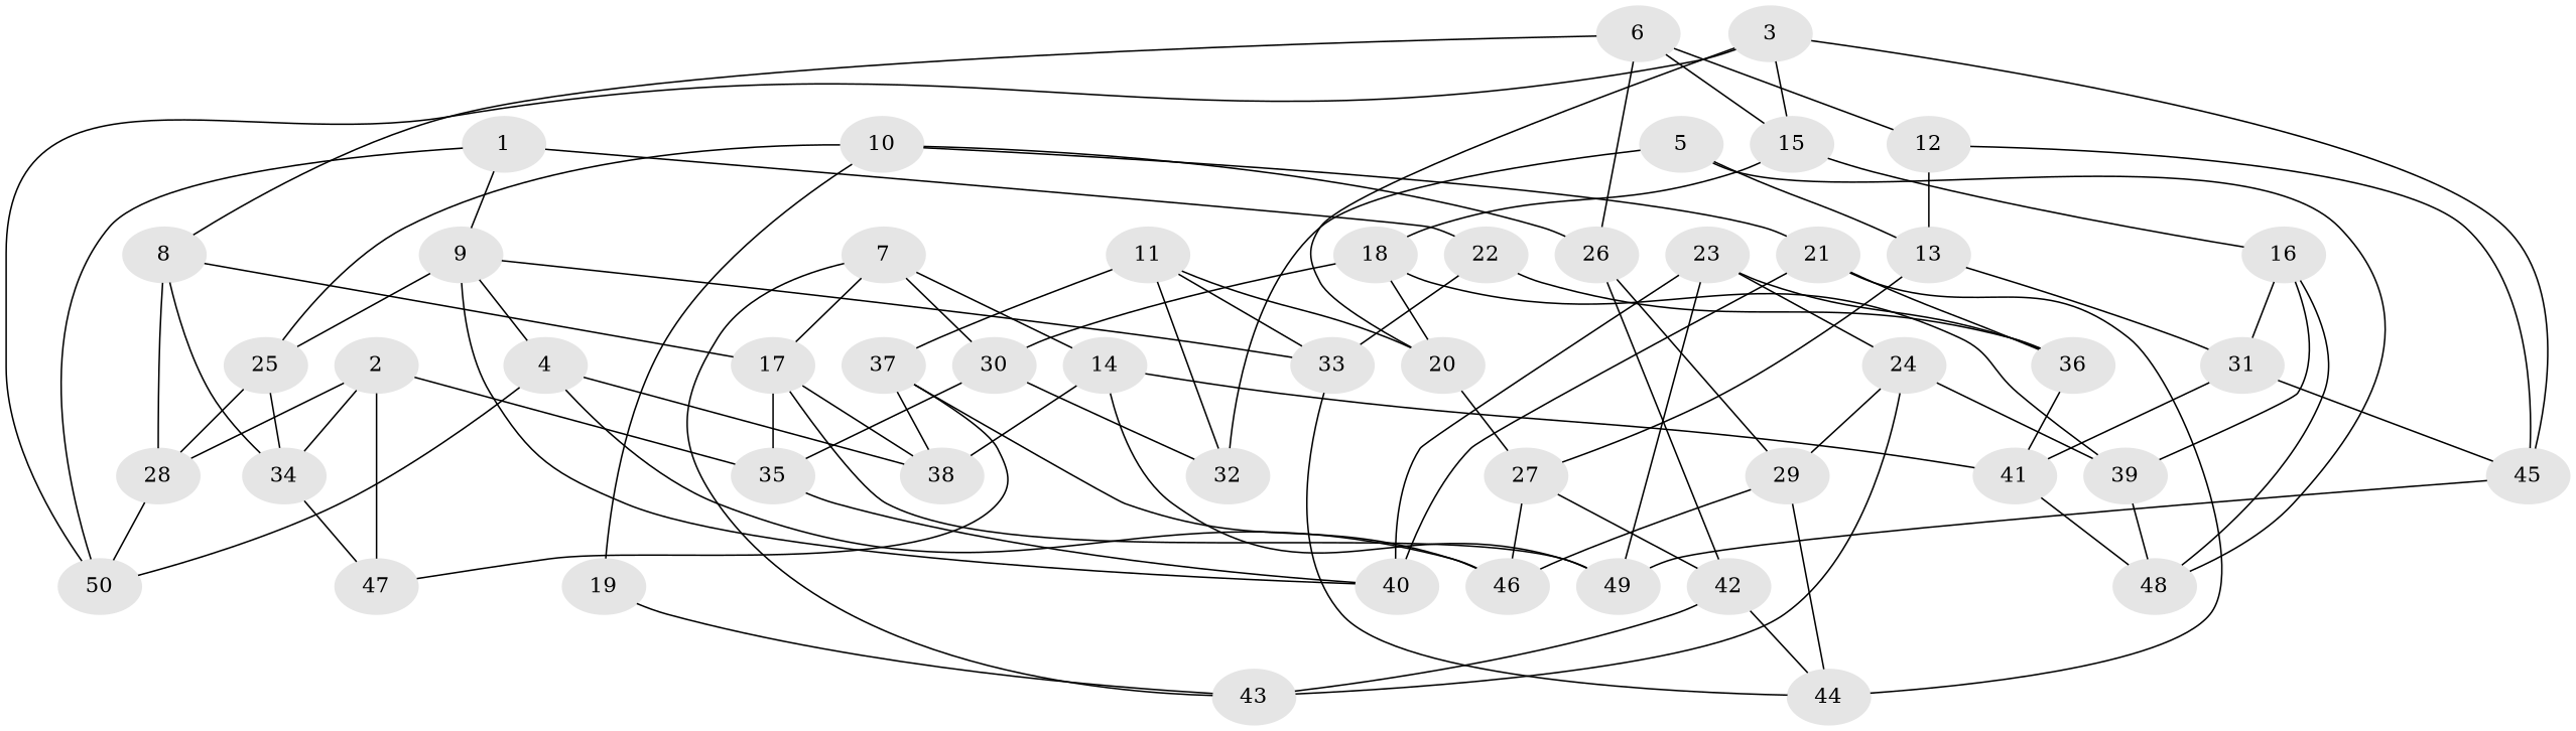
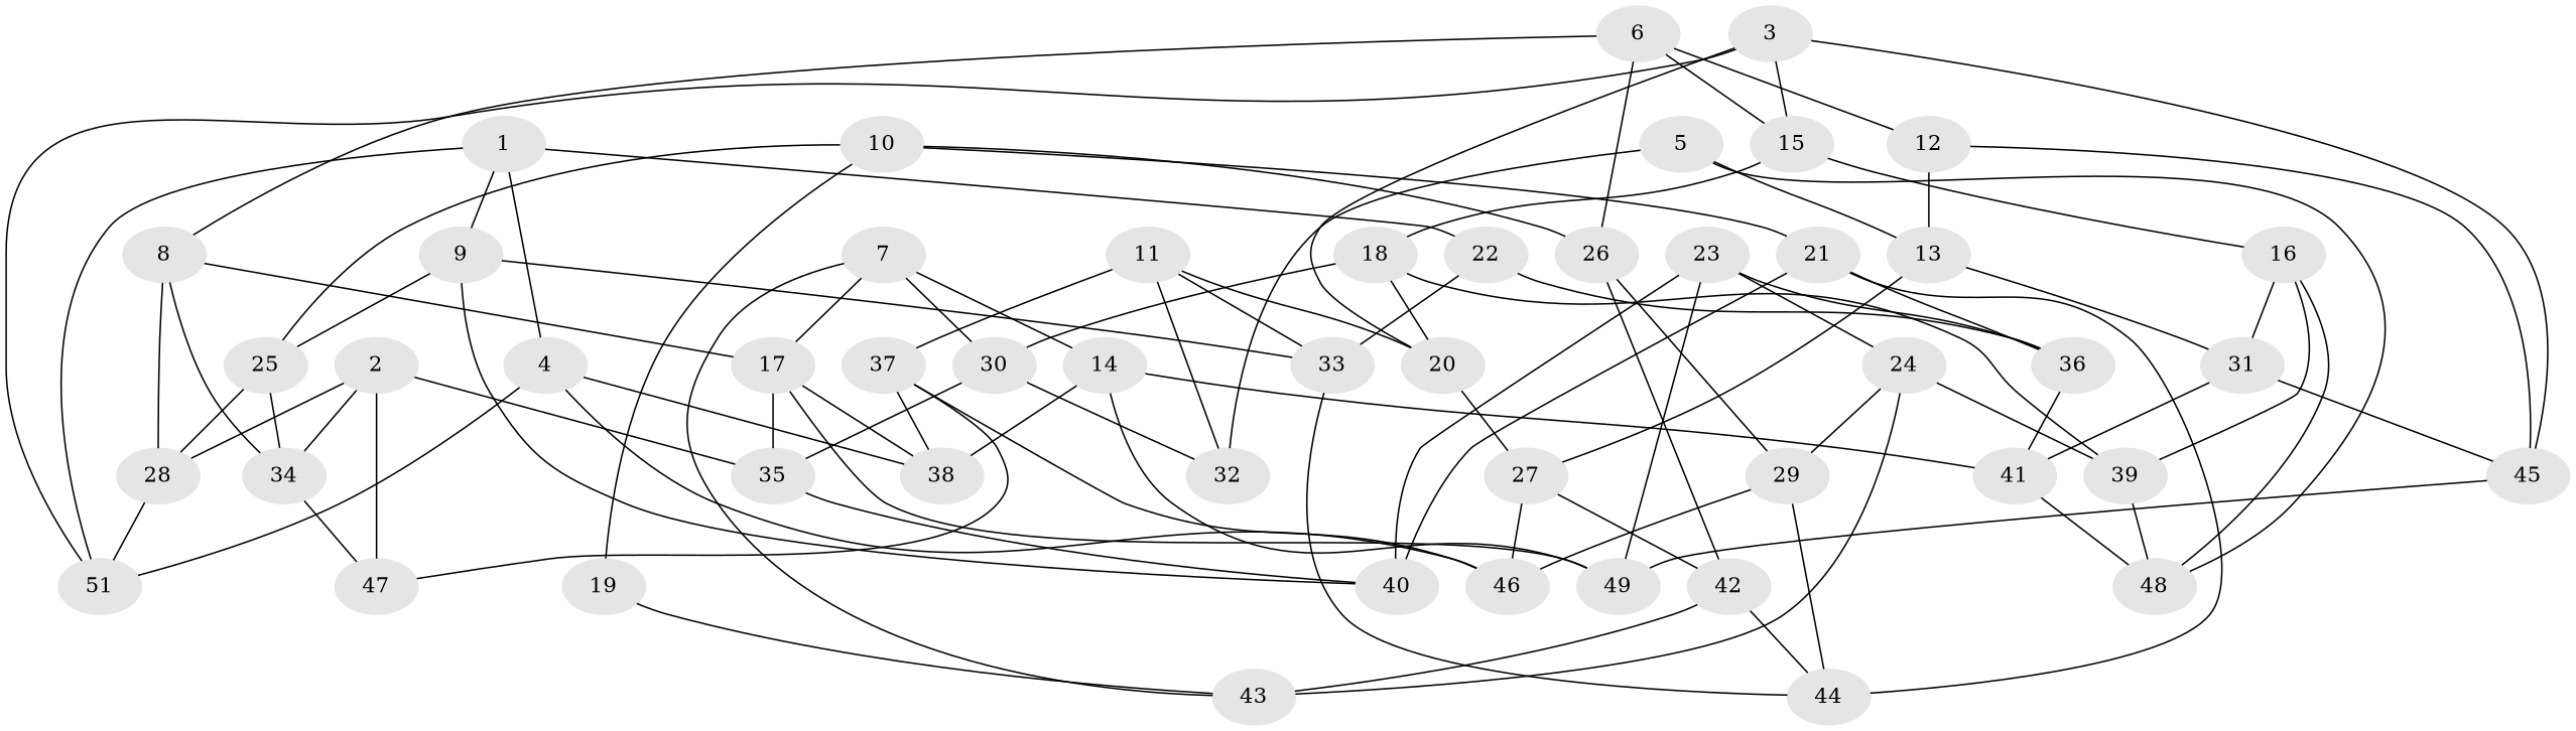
  graph {
    node [color=gray90 style=filled]
    1
    4
    9
    22
-   50
+   50 [label=51]
    38
    46
    25
    33
    40
    36
    2
    28
    34
    35
    47
    3
    15
    20
    45
    16
    18
    27
    49
    5
    13
    32
    48
    31
    19
    43
    6
    8
    12
    26
    17
    29
    42
    7
    14
    30
    41
    44
    10
    21
    11
    37
    39
    23
    24
-   9 -- 4
+   1 -- 4
    1 -- 9
    1 -- 22
    1 -- 50
    4 -- 50
    4 -- 38
    4 -- 46
    9 -- 25
    9 -- 33
    9 -- 40
    22 -- 33
    22 -- 36
    25 -- 28
    25 -- 34
    33 -- 44
    36 -- 41
    2 -- 28
    2 -- 34
    2 -- 35
    2 -- 47
    28 -- 50
    34 -- 47
    35 -- 40
    3 -- 50
    3 -- 15
    3 -- 20
    3 -- 45
    15 -- 16
    15 -- 18
    20 -- 27
    45 -- 49
    16 -- 48
    16 -- 31
    16 -- 39
    18 -- 20
    18 -- 30
    18 -- 39
    27 -- 46
    27 -- 42
    5 -- 13
    5 -- 32
    5 -- 48
    13 -- 27
    13 -- 31
    31 -- 45
    31 -- 41
    19 -- 43
    6 -- 15
    6 -- 8
    6 -- 12
    6 -- 26
    8 -- 28
    8 -- 34
    8 -- 17
    12 -- 45
    12 -- 13
    26 -- 29
    26 -- 42
    17 -- 38
    17 -- 35
    17 -- 49
    29 -- 46
    29 -- 44
    42 -- 43
    42 -- 44
    7 -- 43
    7 -- 17
    7 -- 14
    7 -- 30
    14 -- 38
    14 -- 49
    14 -- 41
    30 -- 35
    30 -- 32
    41 -- 48
    10 -- 25
    10 -- 19
    10 -- 26
    10 -- 21
    21 -- 40
    21 -- 36
    21 -- 44
    11 -- 33
    11 -- 20
    11 -- 32
    11 -- 37
    37 -- 38
    37 -- 46
    37 -- 47
    39 -- 48
    23 -- 40
    23 -- 36
    23 -- 49
    23 -- 24
    24 -- 43
    24 -- 29
    24 -- 39
  }
